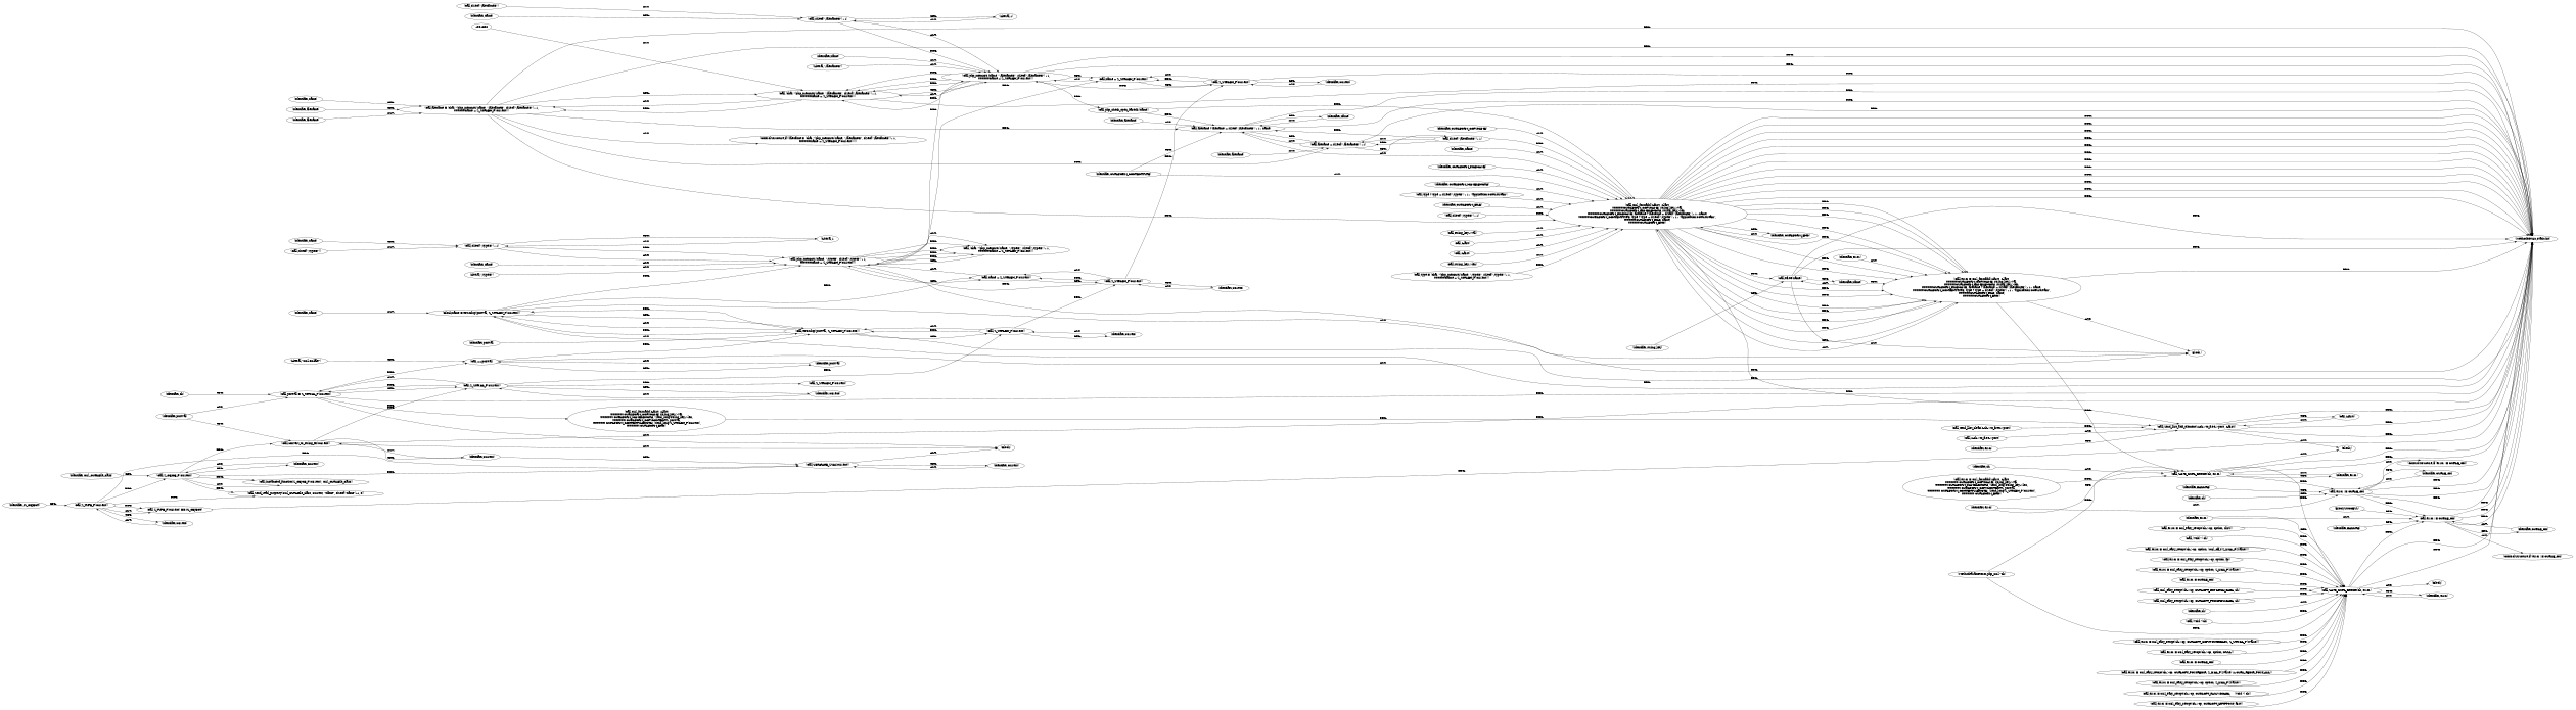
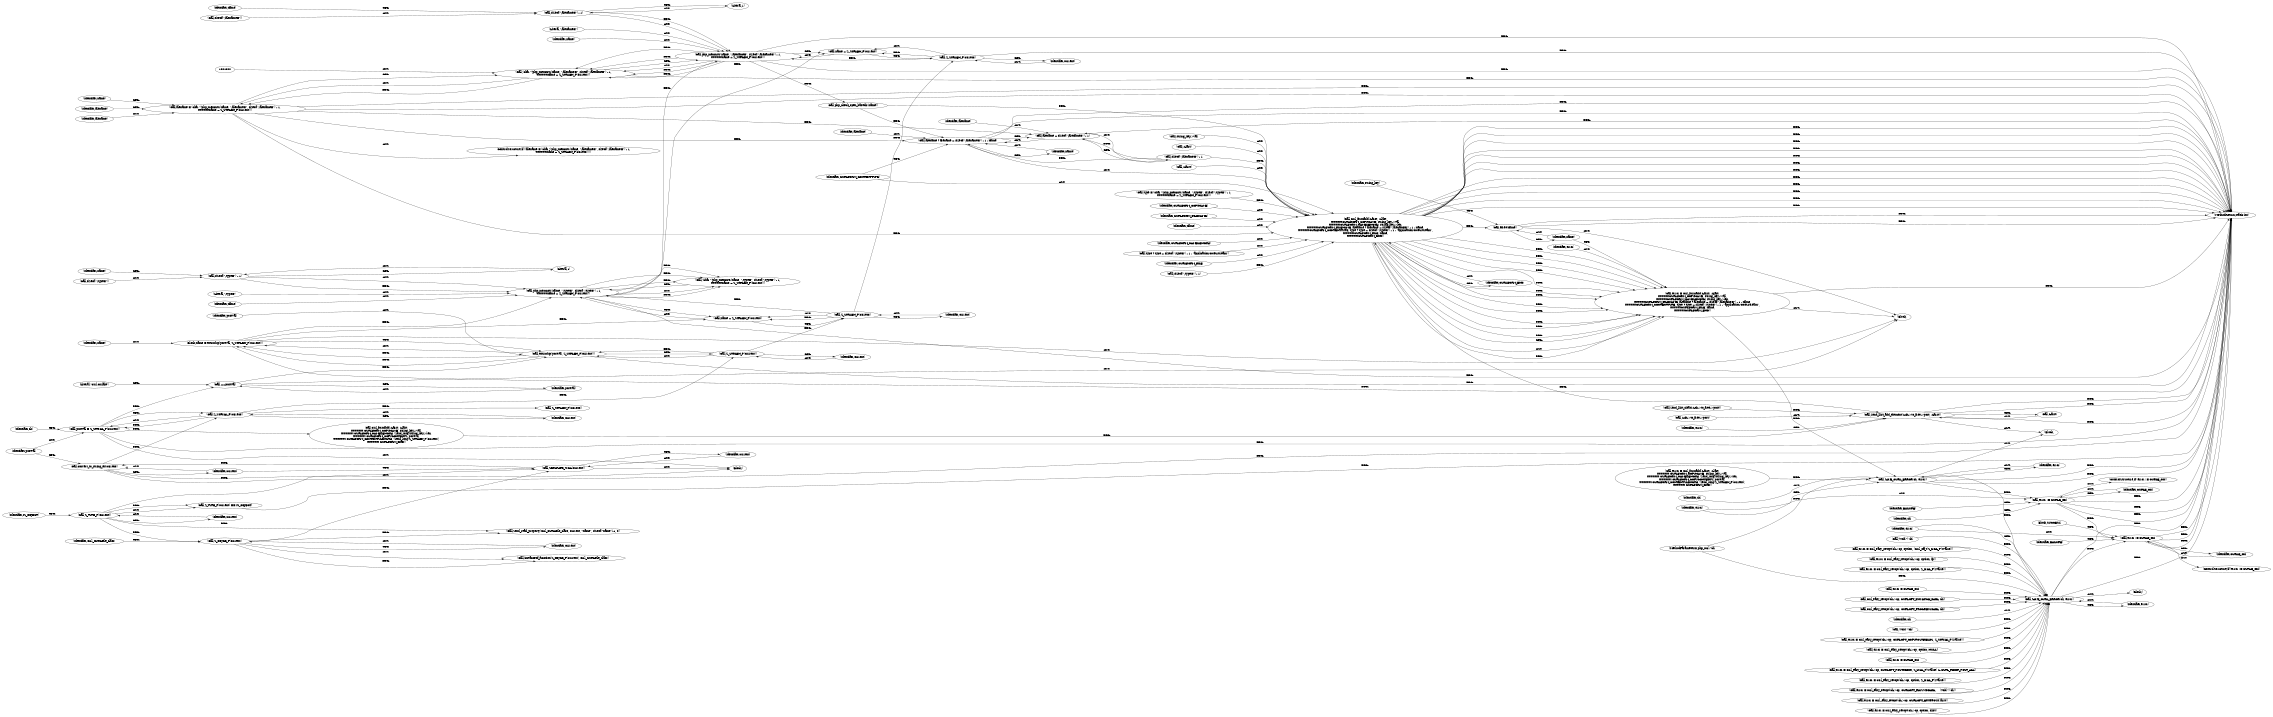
  digraph {
    rankdir=LR
    n1 [label="(Call,filename = (char *)php_memnstr(name, \";filename=\", sizeof(\";filename=\") - 1,\n\t\t\t\t\t\t\t\t\t\tname + Z_STRLEN_P(current)))"]
    n2 [label="(Call,(char *)php_memnstr(name, \";filename=\", sizeof(\";filename=\") - 1,\n\t\t\t\t\t\t\t\t\t\tname + Z_STRLEN_P(current)))"]
    n3 [label="(Call,curl_formadd(&first, &last,\n\t\t\t\t\t\t\t\t\t\tCURLFORM_COPYNAME, string_key->val,\n\t\t\t\t\t\t\t\t\t\tCURLFORM_NAMELENGTH, string_key->len,\n\t\t\t\t\t\t\t\t\t\tCURLFORM_FILENAME, filename ? filename + sizeof(\";filename=\") - 1 : name,\n\t\t\t\t\t\t\t\t\t\tCURLFORM_CONTENTTYPE, type ? type + sizeof(\";type=\") - 1 : \"application/octet-stream\",\n\t\t\t\t\t\t\t\t\t\tCURLFORM_FILE, name,\n\t\t\t\t\t\t\t\t\t\tCURLFORM_END))"]
    n4 [label="(Call,filename ? filename + sizeof(\";filename=\") - 1 : name)"]
    n5 [label="(Call,filename + sizeof(\";filename=\") - 1)"]
    n6 [label="(ControlStructure,if ((filename = (char *)php_memnstr(name, \";filename=\", sizeof(\";filename=\") - 1,\n\t\t\t\t\t\t\t\t\t\tname + Z_STRLEN_P(current)))))"]
    n7 [label="(MethodReturn,static int)"]
    n8 [label="(Call,php_memnstr(name, \";filename=\", sizeof(\";filename=\") - 1,\n\t\t\t\t\t\t\t\t\t\tname + Z_STRLEN_P(current)))"]
    n9 [label="(Call,error = curl_formadd(&first, &last,\n\t\t\t\t\t\t\t\t\t\tCURLFORM_COPYNAME, string_key->val,\n\t\t\t\t\t\t\t\t\t\tCURLFORM_NAMELENGTH, string_key->len,\n\t\t\t\t\t\t\t\t\t\tCURLFORM_FILENAME, filename ? filename + sizeof(\";filename=\") - 1 : name,\n\t\t\t\t\t\t\t\t\t\tCURLFORM_CONTENTTYPE, type ? type + sizeof(\";type=\") - 1 : \"application/octet-stream\",\n\t\t\t\t\t\t\t\t\t\tCURLFORM_FILE, name,\n\t\t\t\t\t\t\t\t\t\tCURLFORM_END))"]
    n10 [label="(Call,efree(name))"]
    n11 [label="(Call,zend_llist_add_element(&ch->to_free->post, &first))"]
    n12 [label="(Identifier,CURLFORM_END)"]
    n13 [label="(Identifier,name)"]
    n14 [label="(Call,sizeof(\";filename=\") - 1)"]
    n15 [label="(Call,php_check_open_basedir(name))"]
    n16 [label="(Call,name + Z_STRLEN_P(current))"]
    n17 [label="(Call,Z_STRLEN_P(current))"]
    n18 [label="(Call,php_memnstr(name, \";type=\", sizeof(\";type=\") - 1,\n\t\t\t\t\t\t\t\t\t\tname + Z_STRLEN_P(current)))"]
    n19 [label="(Call,(char *)php_memnstr(name, \";type=\", sizeof(\";type=\") - 1,\n\t\t\t\t\t\t\t\t\t\tname + Z_STRLEN_P(current)))"]
    n20 [label="(Call,name + Z_STRLEN_P(current))"]
    n21 [label="(Call,Z_STRLEN_P(current))"]
    n22 [label="(Block,name = estrndup(postval, Z_STRLEN_P(current)))"]
    n23 [label="(Call,estrndup(postval, Z_STRLEN_P(current)))"]
    n24 [label="(Block,)"]
    n25 [label="(Call,Z_STRLEN_P(current))"]
    n26 [label="(Identifier,current)"]
    n27 [label="(Call,++postval)"]
    n28 [label="(Identifier,postval)"]
    n29 [label="(Call,postval = Z_STRVAL_P(current))"]
    n30 [label="(Call,Z_STRVAL_P(current))"]
    n31 [label="(Block,)"]
    n32 [label="(Call,curl_formadd(&first, &last,\n\t\t\t\t\t\t\t\t\t\t\t CURLFORM_COPYNAME, string_key->val,\n\t\t\t\t\t\t\t\t\t\t\t CURLFORM_NAMELENGTH, (zend_long)string_key->len,\n\t\t\t\t\t\t\t\t\t\t\t CURLFORM_COPYCONTENTS, postval,\n\t\t\t\t\t\t\t\t\t\t\t CURLFORM_CONTENTSLENGTH, (zend_long)Z_STRLEN_P(current),\n\t\t\t\t\t\t\t\t\t\t\t CURLFORM_END))"]
    n33 [label="(Call,Z_STRLEN_P(current))"]
    n34 [label="(Identifier,current)"]
    n35 [label="(Call,convert_to_string_ex(current))"]
    n36 [label="(Identifier,current)"]
    n37 [label="(Call,SEPARATE_ZVAL(current))"]
    n38 [label="(Identifier,current)"]
    n39 [label="(Call,Z_TYPE_P(current))"]
    n40 [label="(Call,Z_OBJCE_P(current))"]
    n41 [label="(Identifier,current)"]
    n42 [label="(Call,Z_TYPE_P(current) == IS_OBJECT)"]
    n43 [label="(Call,zend_read_property(curl_CURLFile_class, current, \"name\", sizeof(\"name\")-1, 0))"]
    n44 [label="(Call,instanceof_function(Z_OBJCE_P(current), curl_CURLFile_class))"]
    n45 [label="(Identifier,current)"]
    n46 [label="(Identifier,current)"]
    n47 [label="(Call,sizeof(\";type=\") - 1)"]
    n48 [label="(Literal,1)"]
    n49 [label="(Identifier,current)"]
    n50 [label="(Call,sizeof(\";filename=\") - 1)"]
    n51 [label="(Literal,1)"]
    n52 [label="(Call,SAVE_CURL_ERROR(ch, error))"]
    n53 [label="(Identifier,name)"]
    n54 [label="(Block,)"]
    n55 [label="(Call,&first)"]
    n56 [label="(Call,error != CURLE_OK)"]
    n57 [label="(Call,SAVE_CURL_ERROR(ch, error))"]
    n58 [label="(Identifier,error)"]
    n59 [label="(Call,error != CURLE_OK)"]
    n60 [label="(Identifier,CURLE_OK)"]
    n61 [label="(ControlStructure,if (error != CURLE_OK))"]
    n62 [label="(Block,)"]
    n63 [label="(Identifier,error)"]
    n64 [label="(Identifier,CURLE_OK)"]
    n65 [label="(ControlStructure,if (error != CURLE_OK))"]
    n66 [label="(Call,curl_easy_setopt(ch->cp, CURLOPT_PROGRESSDATA, ch))"]
    n67 [label="(Identifier,error)"]
    n68 [label="(Identifier,filename)"]
    n69 [label="(Identifier,postval)"]
    n70 [label="(Identifier,ch)"]
    n71 [label="(Identifier,IS_OBJECT)"]
    n72 [label="(Call,(void *)ch)"]
    n73 [label="(Literal,\";type=\")"]
    n74 [label="(Call,sizeof(\";type=\"))"]
    n75 [label="(Call,zend_llist_clean(&ch->to_free->post))"]
    n76 [label="(Identifier,CURLFORM_FILENAME)"]
    n77 [label="(Call,sizeof(\";filename=\"))"]
    n78 [label="(Identifier,curl_CURLFile_class)"]
    n79 [label="(Call,&ch->to_free->post)"]
    n80 [label="(Identifier,name)"]
    n81 [label="(Identifier,name)"]
    n82 [label="(Identifier,CURLFORM_NAMELENGTH)"]
    n83 [label="(Call,error = curl_formadd(&first, &last,\n\t\t\t\t\t\t\t\t\t\t\t CURLFORM_COPYNAME, string_key->val,\n\t\t\t\t\t\t\t\t\t\t\t CURLFORM_NAMELENGTH, (zend_long)string_key->len,\n\t\t\t\t\t\t\t\t\t\t\t CURLFORM_COPYCONTENTS, postval,\n\t\t\t\t\t\t\t\t\t\t\t CURLFORM_CONTENTSLENGTH, (zend_long)Z_STRLEN_P(current),\n\t\t\t\t\t\t\t\t\t\t\t CURLFORM_END))"]
    n84 [label="(Block,SUCCESS)"]
    n85 [label="(Call,type ? type + sizeof(\";type=\") - 1 : \"application/octet-stream\")"]
    n86 [label="(Call,error = curl_easy_setopt(ch->cp, CURLOPT_COPYPOSTFIELDS, Z_STRVAL_P(zvalue)))"]
    n87 [label="(Identifier,CURLFORM_FILE)"]
    n88 [label="(Identifier,ch)"]
    n89 [label="(Identifier,name)"]
    n90 [label="(Call,error = curl_easy_setopt(ch->cp, option, NULL))"]
    n91 [label="(Identifier,name)"]
    n92 [label="(Call,error = CURLE_OK)"]
    n93 [label="(Identifier,filename)"]
    n94 [label="(Identifier,CURLFORM_CONTENTTYPE)"]
    n95 [label="(Call,sizeof(\";type=\") - 1)"]
    n96 [label="(Identifier,error)"]
    n97 [label="(Call,error = curl_easy_setopt(ch->cp, CURLOPT_POSTREDIR, Z_LVAL_P(zvalue) & CURL_REDIR_POST_ALL))"]
    n98 [label="(Identifier,string_key)"]
    n99 [label="(Identifier,error)"]
    n100 [label="(Call,error = curl_easy_setopt(ch->cp, option, Z_LVAL_P(zvalue)))"]
    n101 [label="(Call,string_key->val)"]
    n102 [label="(Literal,\";filename=\")"]
    n103 [label="(Call,&last)"]
    n104 [label="(Identifier,postval)"]
    n105 [label="(MethodParameterIn,php_curl *ch)"]
    n106 [label="(Identifier,ch)"]
    n107 [label="(Identifier,filename)"]
    n108 [label="(Identifier,FAILURE)"]
    n109 [label="(Identifier,name)"]
    n110 [label="(Identifier,error)"]
    n111 [label="(Call,error = curl_easy_setopt(ch->cp, CURLOPT_HTTPPOST, first))"]
    n112 [label="(Call,error = curl_easy_setopt(ch->cp, option, slist))"]
    n113 [label="(Identifier,name)"]
    n114 [label="(Literal,\"curl.curlfile\")"]
    n115 [label="(Call,(void *) ch)"]
    n116 [label="(Call,error = curl_easy_setopt(ch->cp, option, (curl_off_t)Z_LVAL_P(zvalue)))"]
    n117 [label="(Identifier,FAILURE)"]
    n118 [label="(Call,error = curl_easy_setopt(ch->cp, option, fp))"]
    n119 [label="(Call,error = curl_easy_setopt(ch->cp, option, Z_LVAL_P(zvalue)))"]
    n120 [label="(Identifier,name)"]
    n121 [label="(Identifier,ch)"]
    n122 [label="(Call,&first)"]
-   n123 [label="(Call,string_key->len)"]
    n124 [label="(Call,error = CURLE_OK)"]
    n125 [label="(Call,curl_easy_setopt(ch->cp, CURLOPT_FNMATCH_DATA, ch))"]
    n126 [label="(Call,type = (char *)php_memnstr(name, \";type=\", sizeof(\";type=\") - 1,\n\t\t\t\t\t\t\t\t\t\tname + Z_STRLEN_P(current)))"]
    n127 [label="(Identifier,CURLFORM_COPYNAME)"]
    n128 [label="(Identifier,filename)"]
    n129 [label="(Call,error = curl_easy_setopt(ch->cp, CURLOPT_PASSWDDATA,     (void *) ch))"]
    1001302
    n1 -> n2 [label="CFG: "]
    n1 -> n3 [label="DDG: "]
    n1 -> n4 [label="DDG: "]
    n1 -> n5 [label="DDG: "]
    n1 -> n6 [label="AST: "]
    n1 -> n7 [label="DDG: "]
    n1 -> n7 [label="DDG: "]
    n2 -> n1 [label="AST: "]
    n2 -> n1 [label="DDG: "]
    n2 -> n7 [label="DDG: "]
    n2 -> n8 [label="CFG: "]
    n3 -> n7 [label="DDG: "]
    n3 -> n7 [label="DDG: "]
    n3 -> n7 [label="DDG: "]
    n3 -> n7 [label="DDG: "]
    n3 -> n7 [label="DDG: "]
    n3 -> n7 [label="DDG: "]
    n3 -> n7 [label="DDG: "]
    n3 -> n7 [label="DDG: "]
    n3 -> n7 [label="DDG: "]
    n3 -> n7 [label="DDG: "]
    n3 -> n7 [label="DDG: "]
    n3 -> n7 [label="DDG: "]
    n3 -> n9 [label="AST: "]
    n3 -> n9 [label="DDG: "]
    n3 -> n9 [label="DDG: "]
    n3 -> n9 [label="DDG: "]
    n3 -> n9 [label="DDG: "]
    n3 -> n9 [label="DDG: "]
    n3 -> n9 [label="DDG: "]
    n3 -> n9 [label="DDG: "]
    n3 -> n9 [label="DDG: "]
    n3 -> n9 [label="DDG: "]
    n3 -> n9 [label="DDG: "]
    n3 -> n9 [label="DDG: "]
    n3 -> n9 [label="DDG: "]
    n3 -> n9 [label="DDG: "]
    n3 -> n10 [label="DDG: "]
    n3 -> n11 [label="DDG: "]
    n3 -> n12 [label="CFG: "]
    n4 -> n3 [label="AST: "]
    n4 -> n5 [label="CFG: "]
    n4 -> n7 [label="DDG: "]
    n4 -> n7 [label="DDG: "]
    n4 -> n13 [label="CFG: "]
    n5 -> n4 [label="AST: "]
    n5 -> n7 [label="DDG: "]
    n5 -> n14 [label="CFG: "]
    n8 -> n2 [label="AST: "]
    n8 -> n2 [label="DDG: "]
    n8 -> n2 [label="DDG: "]
    n8 -> n2 [label="DDG: "]
    n8 -> n2 [label="DDG: "]
    n8 -> n7 [label="DDG: "]
    n8 -> n7 [label="DDG: "]
    n8 -> n15 [label="DDG: "]
    n8 -> n16 [label="CFG: "]
    n9 -> n3 [label="CFG: "]
    n9 -> n7 [label="DDG: "]
    n9 -> n24 [label="AST: "]
    n9 -> n52 [label="DDG: "]
    n10 -> n7 [label="DDG: "]
    n10 -> n7 [label="DDG: "]
    n10 -> n24 [label="AST: "]
    n10 -> n53 [label="CFG: "]
    n11 -> n7 [label="DDG: "]
    n11 -> n7 [label="DDG: "]
    n11 -> n7 [label="DDG: "]
    n11 -> n54 [label="AST: "]
    n11 -> n55 [label="CFG: "]
    n12 -> n3 [label="AST: "]
    n13 -> n4 [label="AST: "]
    n14 -> n3 [label="DDG: "]
    n14 -> n4 [label="DDG: "]
    n14 -> n5 [label="AST: "]
    n14 -> n5 [label="DDG: "]
    n15 -> n3 [label="DDG: "]
    n15 -> n4 [label="DDG: "]
    n16 -> n8 [label="AST: "]
    n16 -> n17 [label="CFG: "]
    n17 -> n7 [label="DDG: "]
    n17 -> n8 [label="DDG: "]
    n17 -> n16 [label="AST: "]
    n17 -> n16 [label="DDG: "]
    n17 -> n49 [label="CFG: "]
    n18 -> n7 [label="DDG: "]
    n18 -> n8 [label="DDG: "]
    n18 -> n16 [label="DDG: "]
    n18 -> n19 [label="AST: "]
    n18 -> n19 [label="DDG: "]
    n18 -> n19 [label="DDG: "]
    n18 -> n19 [label="DDG: "]
    n18 -> n19 [label="DDG: "]
    n18 -> n20 [label="CFG: "]
    n19 -> n18 [label="CFG: "]
    n20 -> n18 [label="AST: "]
    n20 -> n21 [label="CFG: "]
    n21 -> n17 [label="DDG: "]
    n21 -> n18 [label="DDG: "]
    n21 -> n20 [label="AST: "]
    n21 -> n20 [label="DDG: "]
    n21 -> n46 [label="CFG: "]
    n22 -> n7 [label="DDG: "]
    n22 -> n18 [label="DDG: "]
    n22 -> n20 [label="DDG: "]
    n22 -> n23 [label="CFG: "]
    n22 -> n24 [label="AST: "]
    n23 -> n7 [label="DDG: "]
    n23 -> n22 [label="AST: "]
    n23 -> n22 [label="DDG: "]
    n23 -> n22 [label="DDG: "]
    n23 -> n25 [label="CFG: "]
    n25 -> n21 [label="DDG: "]
    n25 -> n23 [label="AST: "]
    n25 -> n23 [label="DDG: "]
    n25 -> n26 [label="CFG: "]
    n26 -> n25 [label="AST: "]
    n27 -> n23 [label="DDG: "]
    n27 -> n24 [label="AST: "]
    n27 -> n28 [label="CFG: "]
    n28 -> n27 [label="AST: "]
    n29 -> n7 [label="DDG: "]
    n29 -> n27 [label="DDG: "]
    n29 -> n30 [label="CFG: "]
    n29 -> n31 [label="AST: "]
    n29 -> n32 [label="DDG: "]
    n30 -> n25 [label="DDG: "]
    n30 -> n29 [label="AST: "]
    n30 -> n29 [label="DDG: "]
    n30 -> n33 [label="DDG: "]
    n30 -> n34 [label="CFG: "]
    n32 -> n11 [label="DDG: "]
    n34 -> n30 [label="AST: "]
    n35 -> n7 [label="DDG: "]
    n35 -> n30 [label="DDG: "]
    n35 -> n31 [label="AST: "]
    n35 -> n36 [label="CFG: "]
    n36 -> n35 [label="AST: "]
    n36 -> n37 [label="CFG: "]
    n37 -> n31 [label="AST: "]
-   n40 -> n35 [label="DDG: "]
+   n37 -> n35 [label="DDG: "]
    n37 -> n38 [label="CFG: "]
    n38 -> n37 [label="AST: "]
    n39 -> n37 [label="DDG: "]
    n39 -> n40 [label="DDG: "]
    n39 -> n41 [label="CFG: "]
    n39 -> n42 [label="AST: "]
    n39 -> n42 [label="DDG: "]
    n39 -> n43 [label="DDG: "]
    n40 -> n37 [label="DDG: "]
    n40 -> n43 [label="DDG: "]
    n40 -> n44 [label="AST: "]
    n40 -> n44 [label="DDG: "]
    n40 -> n45 [label="CFG: "]
    n41 -> n39 [label="AST: "]
    n42 -> n7 [label="DDG: "]
    n45 -> n40 [label="AST: "]
    n46 -> n21 [label="AST: "]
    n47 -> n18 [label="AST: "]
    n47 -> n18 [label="DDG: "]
    n47 -> n48 [label="CFG: "]
    n48 -> n47 [label="AST: "]
    n49 -> n17 [label="AST: "]
    n50 -> n8 [label="AST: "]
    n50 -> n8 [label="DDG: "]
    n50 -> n51 [label="CFG: "]
    n51 -> n50 [label="AST: "]
    n52 -> n7 [label="DDG: "]
    n52 -> n7 [label="DDG: "]
    n52 -> n54 [label="AST: "]
    n52 -> n56 [label="DDG: "]
    n52 -> n57 [label="DDG: "]
    n52 -> n58 [label="CFG: "]
    n53 -> n9 [label="CFG: "]
    n53 -> n10 [label="AST: "]
    n55 -> n11 [label="AST: "]
    n56 -> n7 [label="DDG: "]
    n56 -> n7 [label="DDG: "]
    n56 -> n7 [label="DDG: "]
    n56 -> n59 [label="DDG: "]
    n56 -> n60 [label="CFG: "]
    n56 -> n61 [label="AST: "]
    n57 -> n7 [label="DDG: "]
    n57 -> n7 [label="DDG: "]
    n57 -> n59 [label="DDG: "]
    n57 -> n62 [label="AST: "]
    n57 -> n63 [label="CFG: "]
    n58 -> n52 [label="AST: "]
    n59 -> n7 [label="DDG: "]
    n59 -> n7 [label="DDG: "]
    n59 -> n7 [label="DDG: "]
    n59 -> n64 [label="CFG: "]
    n59 -> n65 [label="AST: "]
    n60 -> n56 [label="AST: "]
    n63 -> n57 [label="AST: "]
    n64 -> n59 [label="AST: "]
    n66 -> n57 [label="DDG: "]
    n67 -> n57 [label="CFG: "]
    n67 -> n59 [label="AST: "]
    n68 -> n1 [label="AST: "]
    n69 -> n29 [label="AST: "]
    n69 -> n35 [label="CFG: "]
    n70 -> n57 [label="AST: "]
    n71 -> n39 [label="CFG: "]
    n72 -> n57 [label="DDG: "]
    n73 -> n18 [label="AST: "]
    n74 -> n47 [label="AST: "]
    n75 -> n11 [label="DDG: "]
    n76 -> n3 [label="AST: "]
    n77 -> n50 [label="AST: "]
    n78 -> n40 [label="CFG: "]
    n79 -> n11 [label="AST: "]
    n80 -> n1 [label="CFG: "]
    n81 -> n3 [label="AST: "]
    n82 -> n3 [label="AST: "]
    n83 -> n52 [label="DDG: "]
    n84 -> n59 [label="CFG: "]
    n85 -> n3 [label="AST: "]
    n86 -> n57 [label="DDG: "]
    n87 -> n3 [label="AST: "]
    n88 -> n52 [label="AST: "]
    n89 -> n8 [label="AST: "]
    n90 -> n57 [label="DDG: "]
    n91 -> n18 [label="AST: "]
    n92 -> n57 [label="DDG: "]
    n93 -> n5 [label="AST: "]
    n94 -> n3 [label="AST: "]
    n94 -> n4 [label="CFG: "]
    n95 -> n3 [label="DDG: "]
    n96 -> n52 [label="CFG: "]
    n96 -> n56 [label="AST: "]
    n97 -> n57 [label="DDG: "]
    n98 -> n10 [label="CFG: "]
    n99 -> n11 [label="CFG: "]
    n100 -> n57 [label="DDG: "]
    n101 -> n3 [label="AST: "]
    n102 -> n8 [label="AST: "]
    n103 -> n3 [label="AST: "]
    n104 -> n23 [label="AST: "]
    n105 -> n52 [label="DDG: "]
    n105 -> n57 [label="DDG: "]
    n106 -> n29 [label="CFG: "]
    n107 -> n1 [label="CFG: "]
    n108 -> n59 [label="CFG: "]
    n109 -> n50 [label="CFG: "]
    n110 -> n9 [label="AST: "]
    n111 -> n57 [label="DDG: "]
    n112 -> n57 [label="DDG: "]
    n113 -> n22 [label="AST: "]
    n114 -> n27 [label="CFG: "]
    n115 -> n57 [label="DDG: "]
    n116 -> n57 [label="DDG: "]
    n117 -> n56 [label="CFG: "]
    n118 -> n57 [label="DDG: "]
    n119 -> n57 [label="DDG: "]
    n120 -> n47 [label="CFG: "]
    n121 -> n56 [label="CFG: "]
    n122 -> n3 [label="AST: "]
-   n123 -> n3 [label="AST: "]
    n124 -> n57 [label="DDG: "]
    n125 -> n57 [label="DDG: "]
    n126 -> n3 [label="DDG: "]
    n127 -> n3 [label="AST: "]
    n128 -> n4 [label="AST: "]
    n129 -> n57 [label="DDG: "]
    1001302 -> n2 [label="AST: "]
  }
